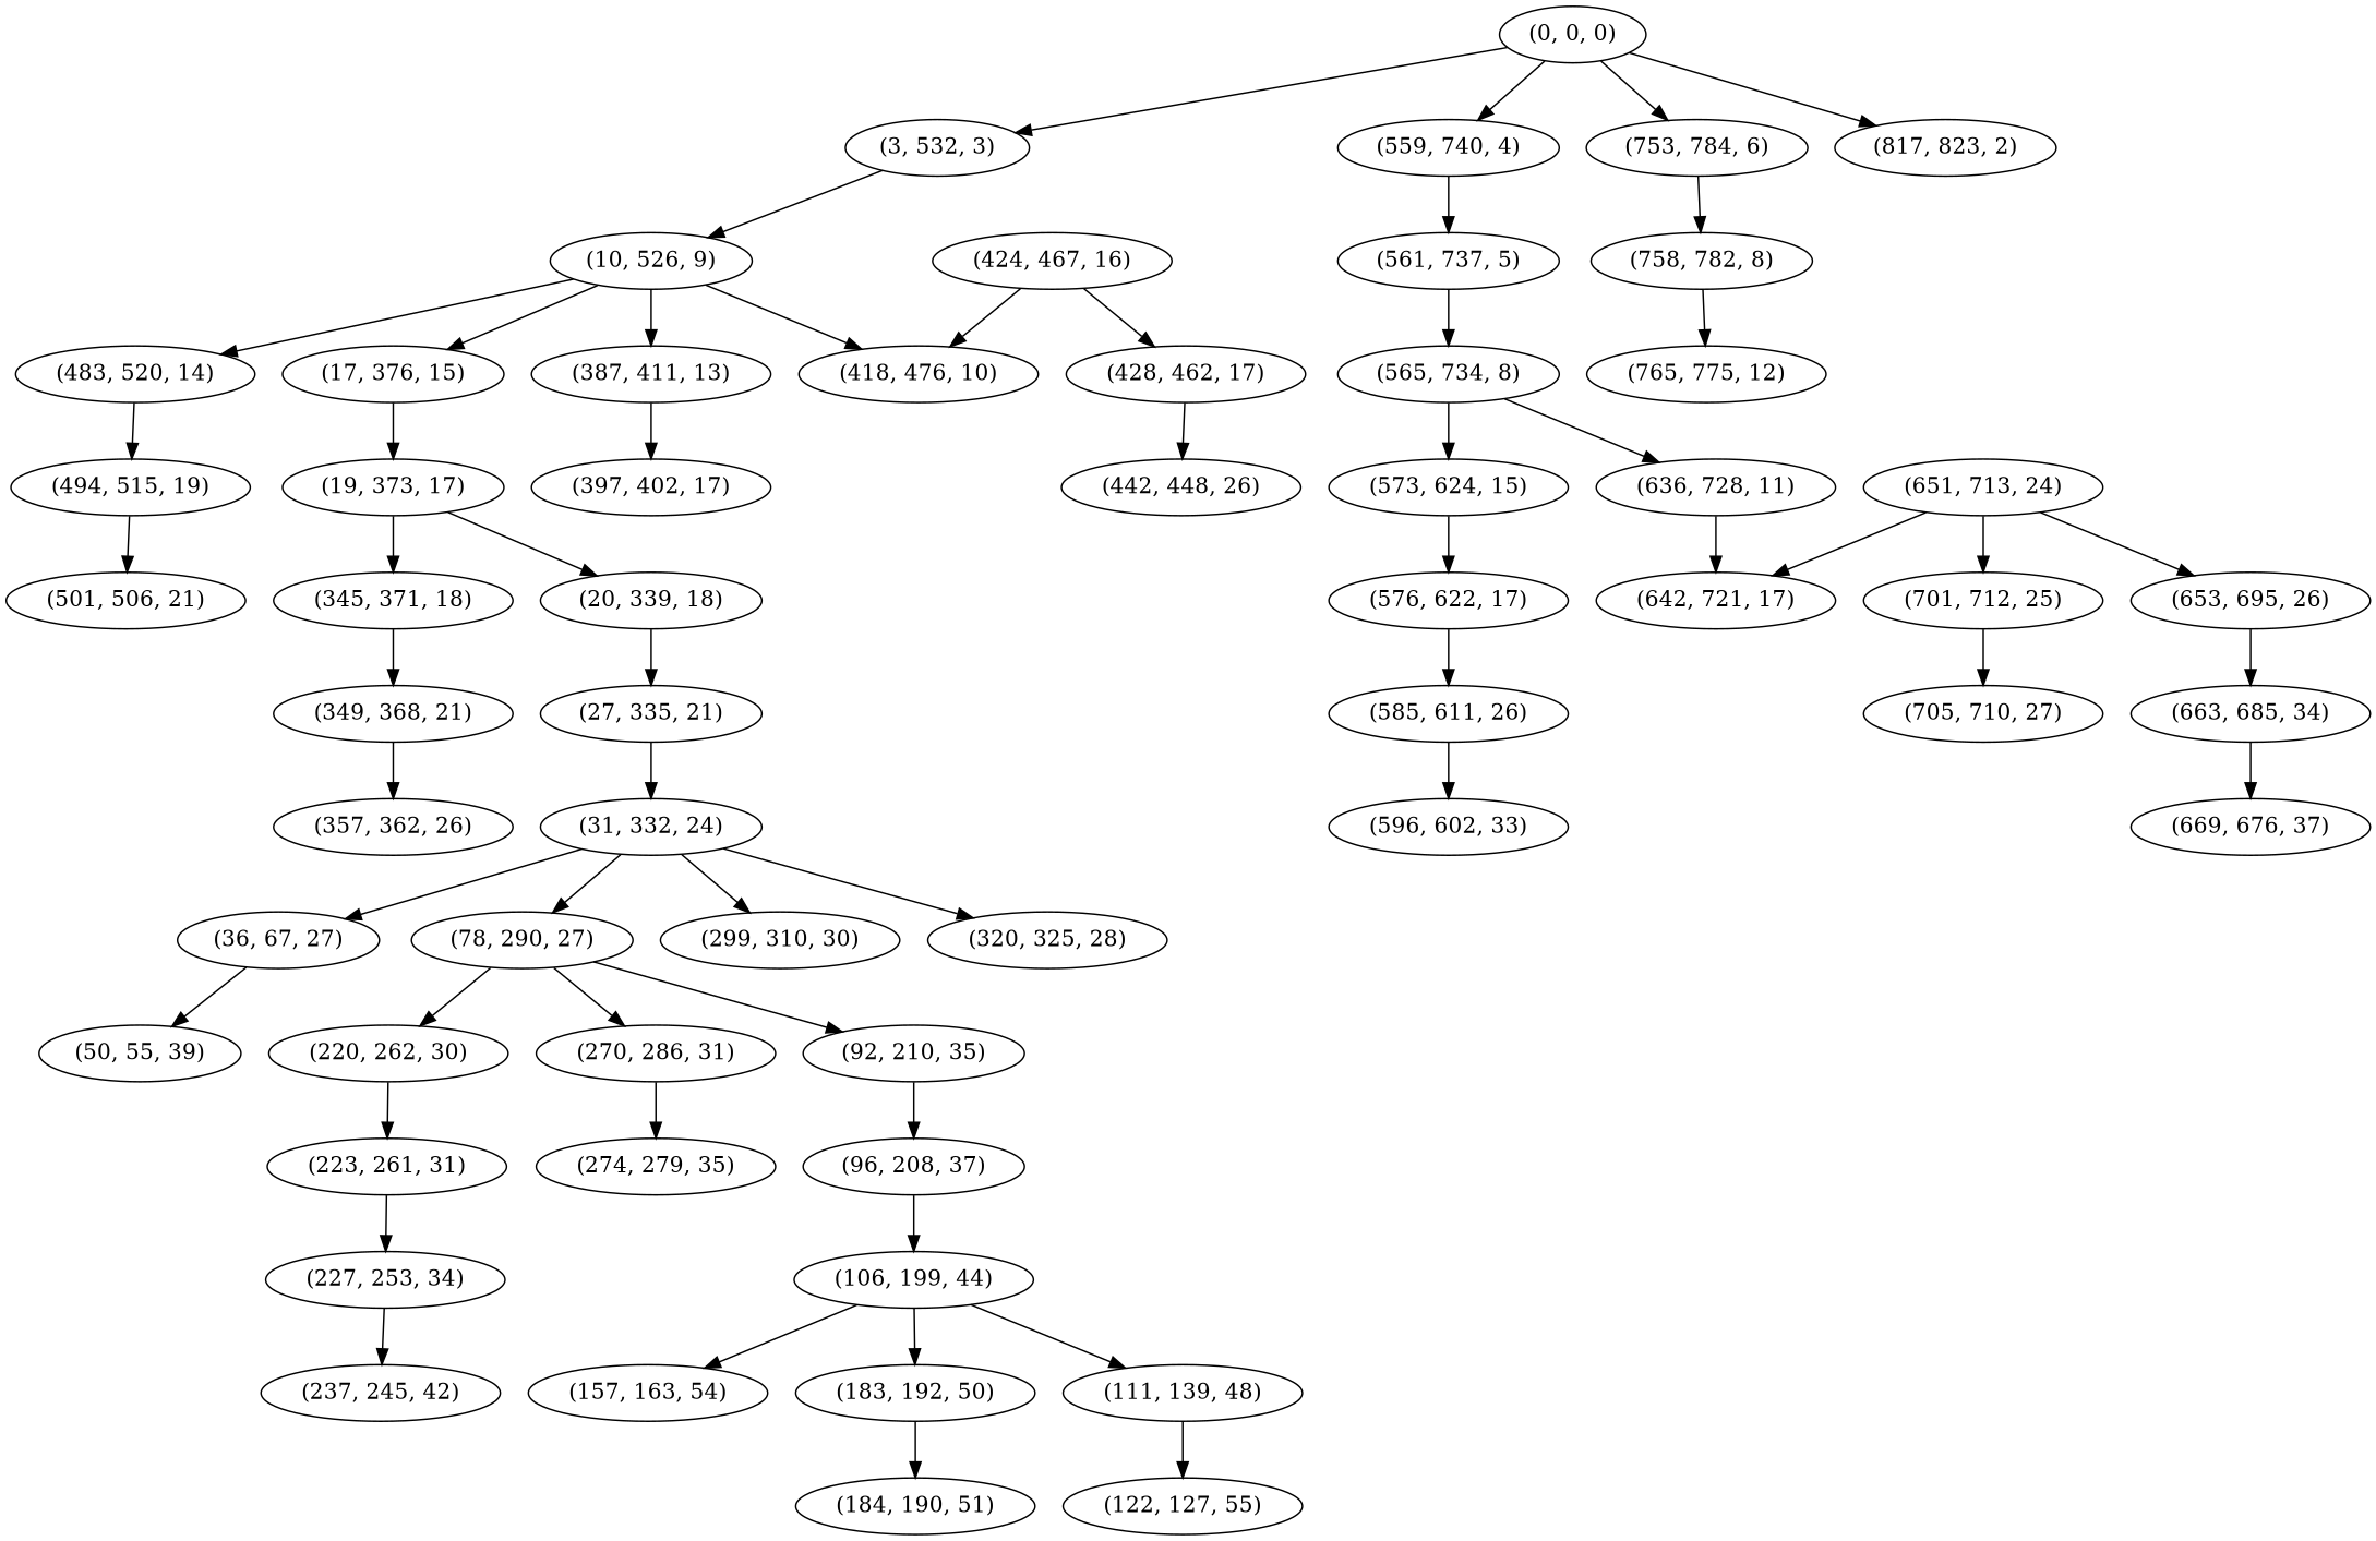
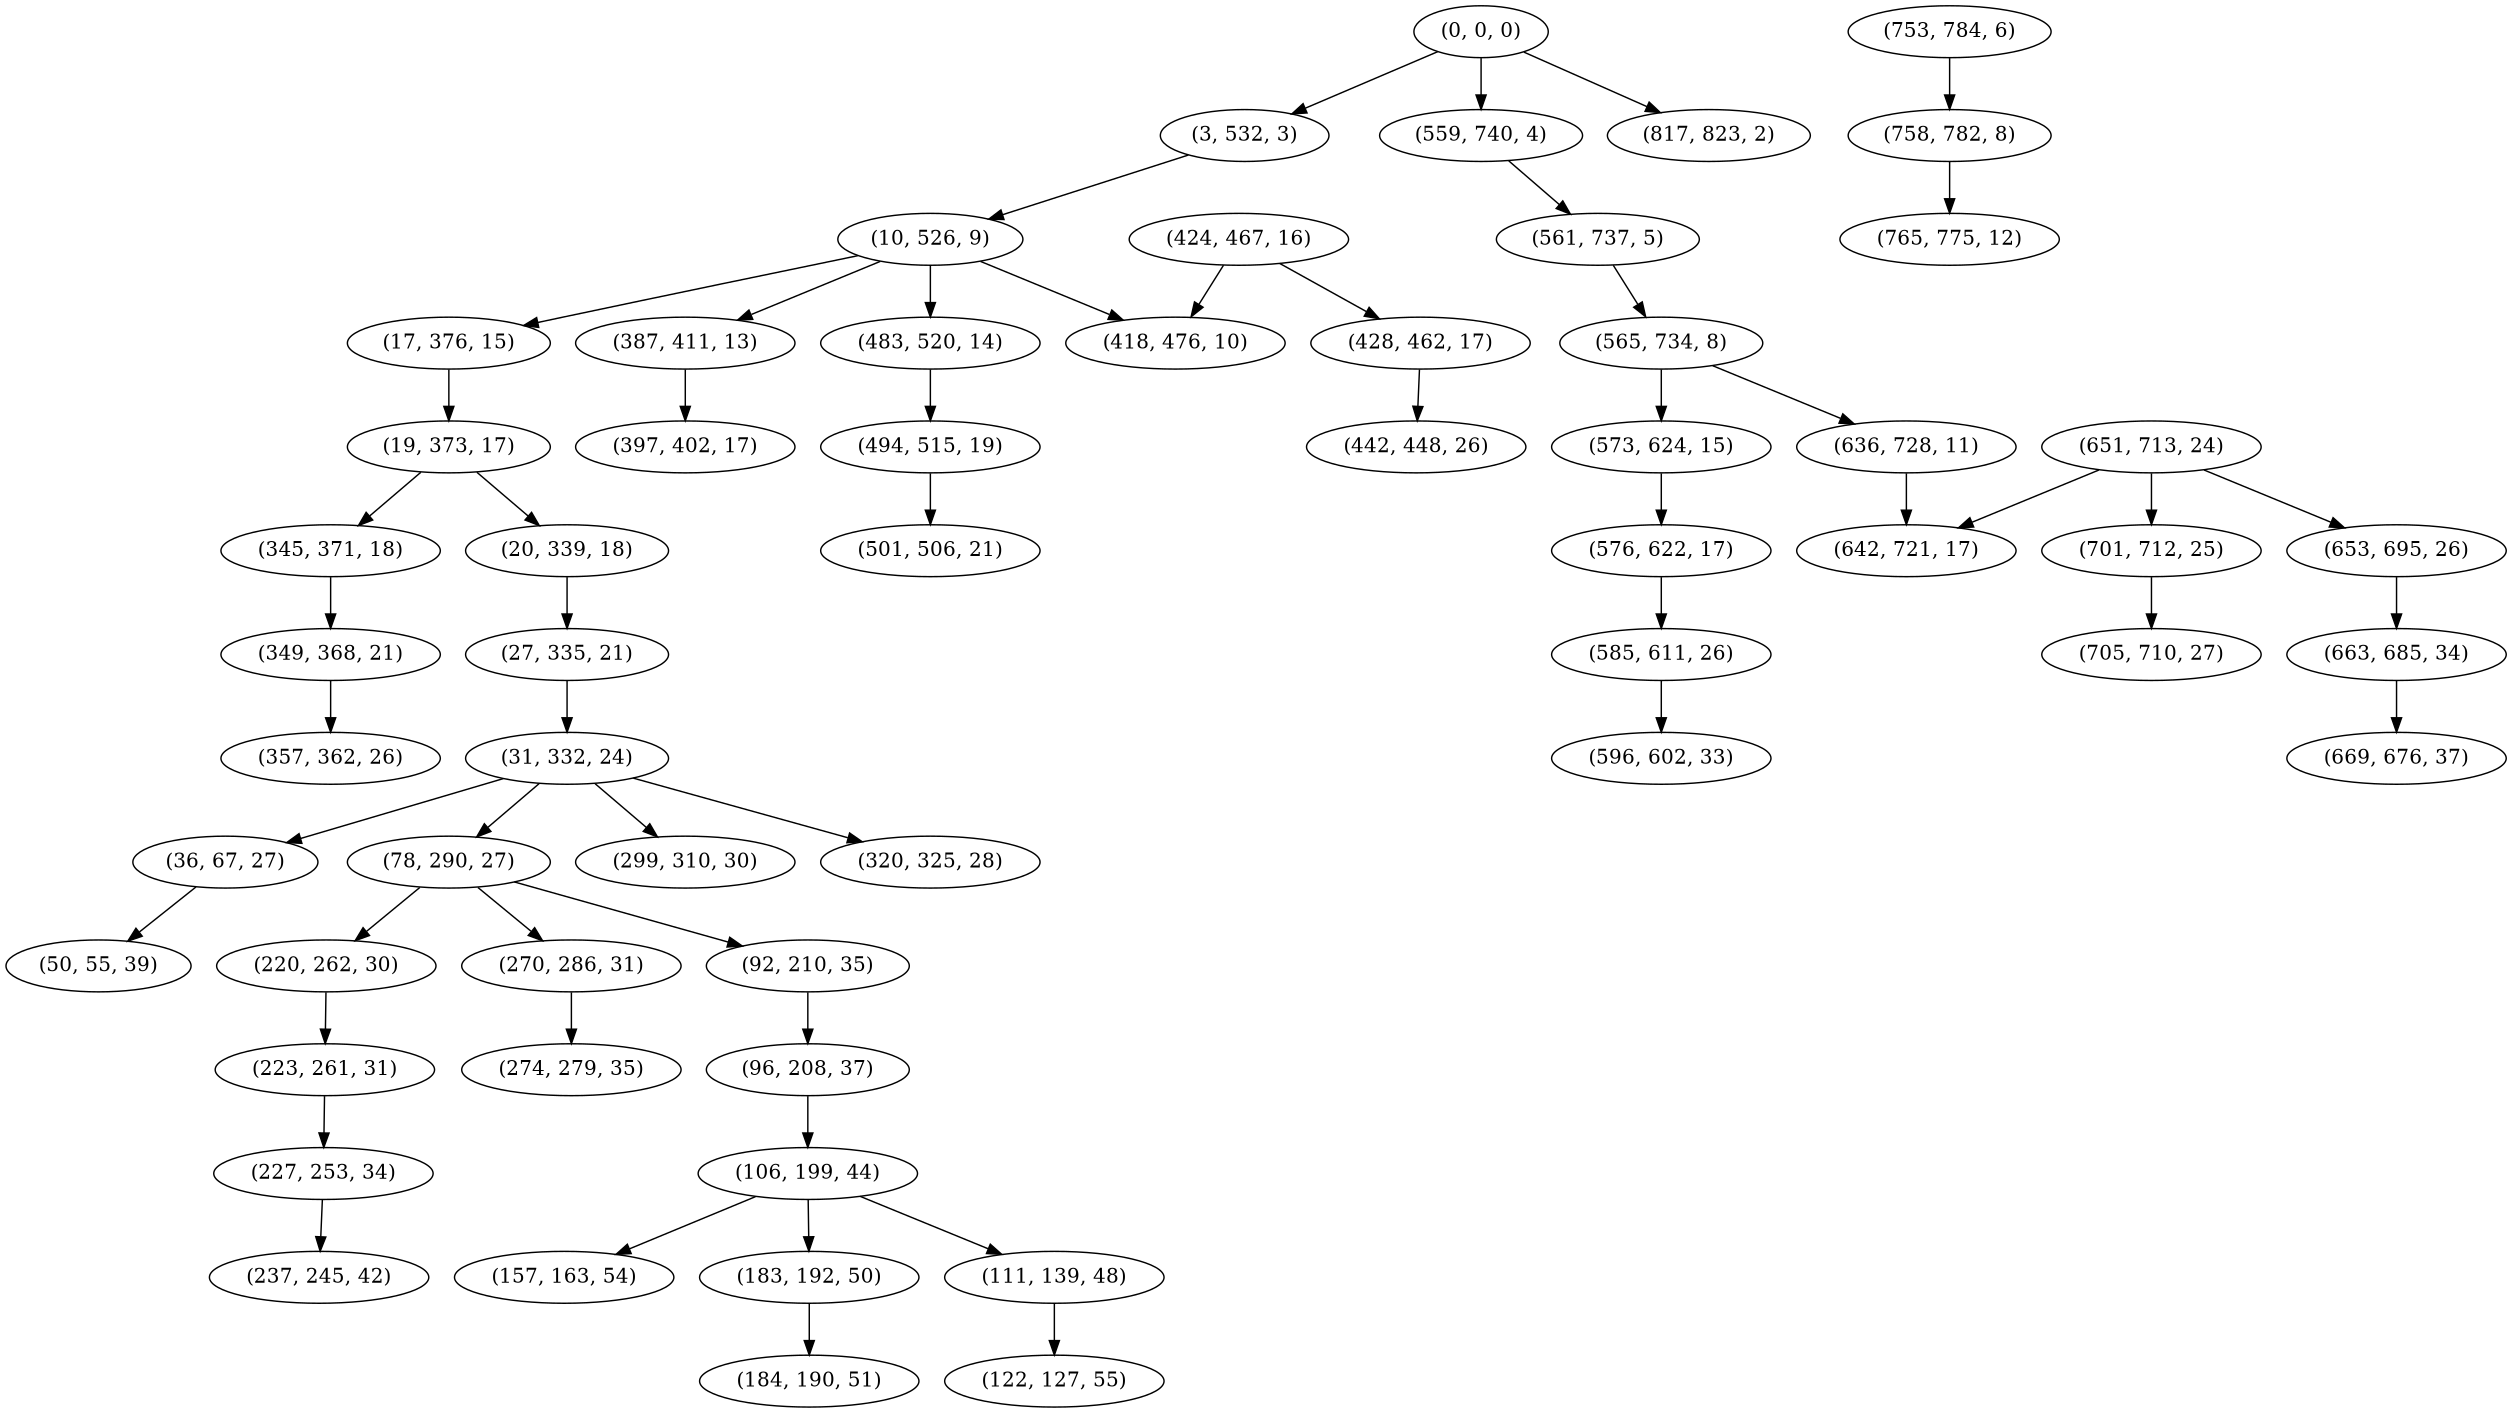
  digraph {
    "(0, 0, 0)"
    "(3, 532, 3)"
    "(559, 740, 4)"
    "(753, 784, 6)"
    "(817, 823, 2)"
    "(10, 526, 9)"
    "(561, 737, 5)"
    "(758, 782, 8)"
    "(17, 376, 15)"
    "(387, 411, 13)"
    "(418, 476, 10)"
    "(483, 520, 14)"
    "(19, 373, 17)"
    "(397, 402, 17)"
    "(494, 515, 19)"
    "(20, 339, 18)"
    "(345, 371, 18)"
    "(27, 335, 21)"
    "(349, 368, 21)"
    "(31, 332, 24)"
    "(36, 67, 27)"
    "(78, 290, 27)"
    "(299, 310, 30)"
    "(320, 325, 28)"
    "(50, 55, 39)"
    "(92, 210, 35)"
    "(220, 262, 30)"
    "(270, 286, 31)"
    "(96, 208, 37)"
    "(223, 261, 31)"
    "(274, 279, 35)"
    "(106, 199, 44)"
    "(111, 139, 48)"
    "(157, 163, 54)"
    "(183, 192, 50)"
    "(122, 127, 55)"
    "(184, 190, 51)"
    "(227, 253, 34)"
    "(237, 245, 42)"
    "(357, 362, 26)"
    "(424, 467, 16)"
    "(428, 462, 17)"
    "(442, 448, 26)"
    "(501, 506, 21)"
    "(565, 734, 8)"
    "(573, 624, 15)"
    "(636, 728, 11)"
    "(576, 622, 17)"
    "(642, 721, 17)"
    "(585, 611, 26)"
    "(596, 602, 33)"
    "(651, 713, 24)"
    "(653, 695, 26)"
    "(701, 712, 25)"
    "(663, 685, 34)"
    "(705, 710, 27)"
    "(669, 676, 37)"
    "(765, 775, 12)"
    "(0, 0, 0)" -> "(3, 532, 3)"
    "(0, 0, 0)" -> "(559, 740, 4)"
-   "(0, 0, 0)" -> "(753, 784, 6)"
    "(0, 0, 0)" -> "(817, 823, 2)"
    "(3, 532, 3)" -> "(10, 526, 9)"
    "(559, 740, 4)" -> "(561, 737, 5)"
    "(753, 784, 6)" -> "(758, 782, 8)"
    "(10, 526, 9)" -> "(17, 376, 15)"
    "(10, 526, 9)" -> "(387, 411, 13)"
    "(10, 526, 9)" -> "(418, 476, 10)"
    "(10, 526, 9)" -> "(483, 520, 14)"
    "(561, 737, 5)" -> "(565, 734, 8)"
    "(758, 782, 8)" -> "(765, 775, 12)"
    "(17, 376, 15)" -> "(19, 373, 17)"
    "(387, 411, 13)" -> "(397, 402, 17)"
    "(483, 520, 14)" -> "(494, 515, 19)"
    "(19, 373, 17)" -> "(20, 339, 18)"
    "(19, 373, 17)" -> "(345, 371, 18)"
    "(494, 515, 19)" -> "(501, 506, 21)"
    "(20, 339, 18)" -> "(27, 335, 21)"
    "(345, 371, 18)" -> "(349, 368, 21)"
    "(27, 335, 21)" -> "(31, 332, 24)"
    "(349, 368, 21)" -> "(357, 362, 26)"
    "(31, 332, 24)" -> "(36, 67, 27)"
    "(31, 332, 24)" -> "(78, 290, 27)"
    "(31, 332, 24)" -> "(299, 310, 30)"
    "(31, 332, 24)" -> "(320, 325, 28)"
    "(36, 67, 27)" -> "(50, 55, 39)"
    "(78, 290, 27)" -> "(92, 210, 35)"
    "(78, 290, 27)" -> "(220, 262, 30)"
    "(78, 290, 27)" -> "(270, 286, 31)"
    "(92, 210, 35)" -> "(96, 208, 37)"
    "(220, 262, 30)" -> "(223, 261, 31)"
    "(270, 286, 31)" -> "(274, 279, 35)"
    "(96, 208, 37)" -> "(106, 199, 44)"
    "(223, 261, 31)" -> "(227, 253, 34)"
    "(106, 199, 44)" -> "(111, 139, 48)"
    "(106, 199, 44)" -> "(157, 163, 54)"
    "(106, 199, 44)" -> "(183, 192, 50)"
    "(111, 139, 48)" -> "(122, 127, 55)"
    "(183, 192, 50)" -> "(184, 190, 51)"
    "(227, 253, 34)" -> "(237, 245, 42)"
    "(424, 467, 16)" -> "(418, 476, 10)"
    "(424, 467, 16)" -> "(428, 462, 17)"
    "(428, 462, 17)" -> "(442, 448, 26)"
    "(565, 734, 8)" -> "(573, 624, 15)"
    "(565, 734, 8)" -> "(636, 728, 11)"
    "(573, 624, 15)" -> "(576, 622, 17)"
    "(636, 728, 11)" -> "(642, 721, 17)"
    "(576, 622, 17)" -> "(585, 611, 26)"
    "(585, 611, 26)" -> "(596, 602, 33)"
    "(651, 713, 24)" -> "(642, 721, 17)"
    "(651, 713, 24)" -> "(653, 695, 26)"
    "(651, 713, 24)" -> "(701, 712, 25)"
    "(653, 695, 26)" -> "(663, 685, 34)"
    "(701, 712, 25)" -> "(705, 710, 27)"
    "(663, 685, 34)" -> "(669, 676, 37)"
  }
